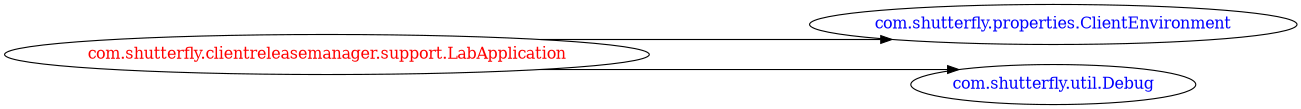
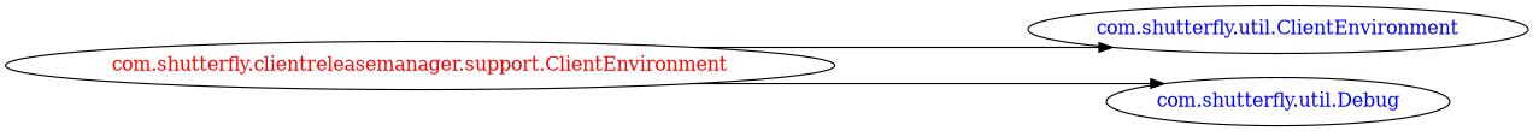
  digraph {
    concentrate=true
    rankdir=LR
    ranksep=2.0
    splines=ortho
    node [fontcolor=blue]
-   "com.shutterfly.clientreleasemanager.support.LabApplication" [fontcolor=red]
-   "com.shutterfly.properties.ClientEnvironment"
+   "com.shutterfly.clientreleasemanager.support.LabApplication" [fontcolor=red label="com.shutterfly.clientreleasemanager.support.ClientEnvironment"]
+   "com.shutterfly.properties.ClientEnvironment" [label="com.shutterfly.util.ClientEnvironment"]
    "com.shutterfly.util.Debug"
    "com.shutterfly.clientreleasemanager.support.LabApplication" -> "com.shutterfly.properties.ClientEnvironment"
    "com.shutterfly.clientreleasemanager.support.LabApplication" -> "com.shutterfly.util.Debug"
  }
